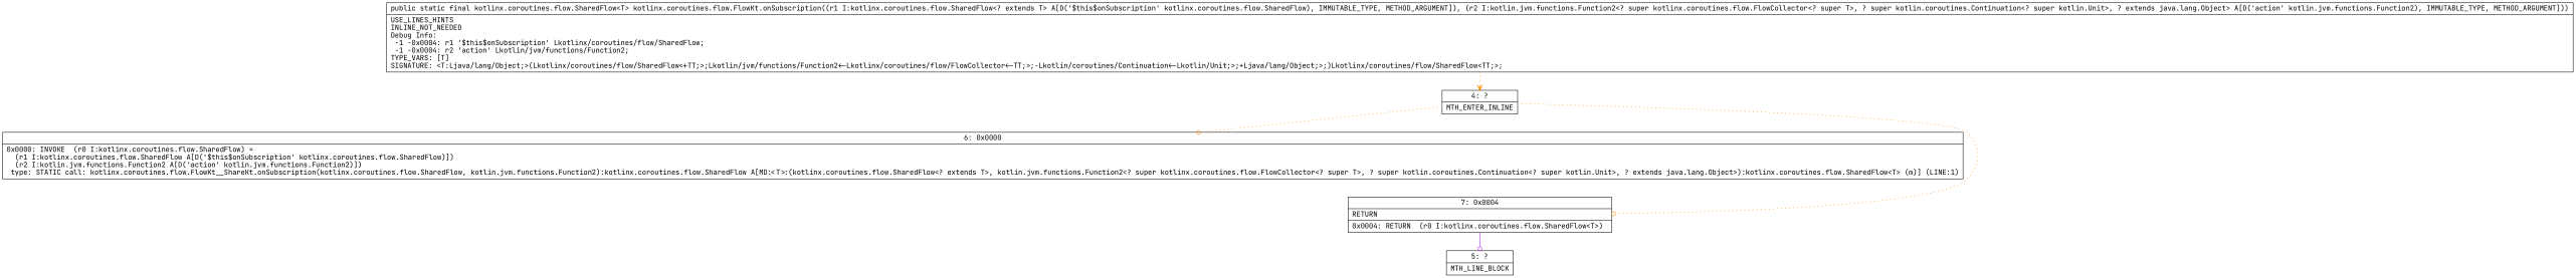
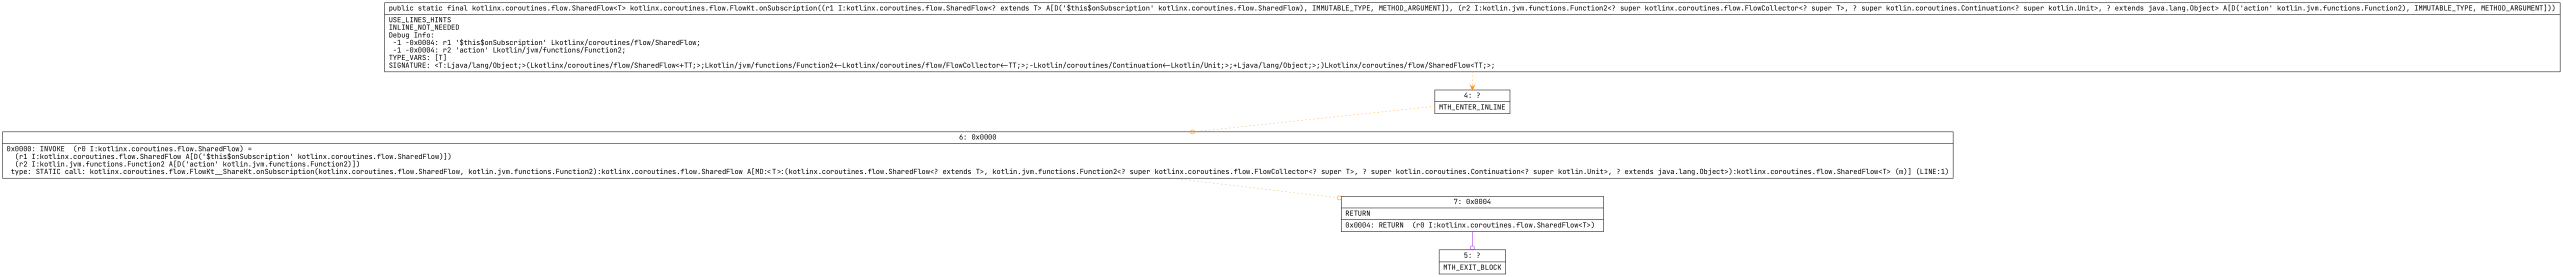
  digraph {
    fontname="JetBrains Mono"
    node [fontname="JetBrains Mono" shape=record]
    edge [arrowhead=odot color=darkorange fontname="JetBrains Mono" style=dotted]
    n1 [label="{4\:\ ?|MTH_ENTER_INLINE\l}"]
    n2 [label="{6\:\ 0x0000|0x0000: INVOKE  (r0 I:kotlinx.coroutines.flow.SharedFlow) = \l  (r1 I:kotlinx.coroutines.flow.SharedFlow A[D('$this$onSubscription' kotlinx.coroutines.flow.SharedFlow)])\l  (r2 I:kotlin.jvm.functions.Function2 A[D('action' kotlin.jvm.functions.Function2)])\l type: STATIC call: kotlinx.coroutines.flow.FlowKt__ShareKt.onSubscription(kotlinx.coroutines.flow.SharedFlow, kotlin.jvm.functions.Function2):kotlinx.coroutines.flow.SharedFlow A[MD:\<T\>:(kotlinx.coroutines.flow.SharedFlow\<? extends T\>, kotlin.jvm.functions.Function2\<? super kotlinx.coroutines.flow.FlowCollector\<? super T\>, ? super kotlin.coroutines.Continuation\<? super kotlin.Unit\>, ? extends java.lang.Object\>):kotlinx.coroutines.flow.SharedFlow\<T\> (m)] (LINE:1)\l}"]
    n3 [label="{7\:\ 0x0004|RETURN\l|0x0004: RETURN  (r0 I:kotlinx.coroutines.flow.SharedFlow\<T\>) \l}"]
-   n4 [label="{5\:\ ?|MTH_LINE_BLOCK\l}"]
+   n4 [label="{5\:\ ?|MTH_EXIT_BLOCK\l}"]
    n5 [label="{public static final kotlinx.coroutines.flow.SharedFlow\<T\> kotlinx.coroutines.flow.FlowKt.onSubscription((r1 I:kotlinx.coroutines.flow.SharedFlow\<? extends T\> A[D('$this$onSubscription' kotlinx.coroutines.flow.SharedFlow), IMMUTABLE_TYPE, METHOD_ARGUMENT]), (r2 I:kotlin.jvm.functions.Function2\<? super kotlinx.coroutines.flow.FlowCollector\<? super T\>, ? super kotlin.coroutines.Continuation\<? super kotlin.Unit\>, ? extends java.lang.Object\> A[D('action' kotlin.jvm.functions.Function2), IMMUTABLE_TYPE, METHOD_ARGUMENT]))  | USE_LINES_HINTS\lINLINE_NOT_NEEDED\lDebug Info:\l  \-1 \-0x0004: r1 '$this$onSubscription' Lkotlinx\/coroutines\/flow\/SharedFlow;\l  \-1 \-0x0004: r2 'action' Lkotlin\/jvm\/functions\/Function2;\lTYPE_VARS: [T]\lSIGNATURE: \<T:Ljava\/lang\/Object;\>(Lkotlinx\/coroutines\/flow\/SharedFlow\<+TT;\>;Lkotlin\/jvm\/functions\/Function2\<\-Lkotlinx\/coroutines\/flow\/FlowCollector\<\-TT;\>;\-Lkotlin\/coroutines\/Continuation\<\-Lkotlin\/Unit;\>;+Ljava\/lang\/Object;\>;)Lkotlinx\/coroutines\/flow\/SharedFlow\<TT;\>;\l}"]
    n1 -> n2
-   n1 -> n3
+   n2 -> n3
    n3 -> n4 [color=purple style=solid]
    n5 -> n1 [arrowhead=vee]
  }
